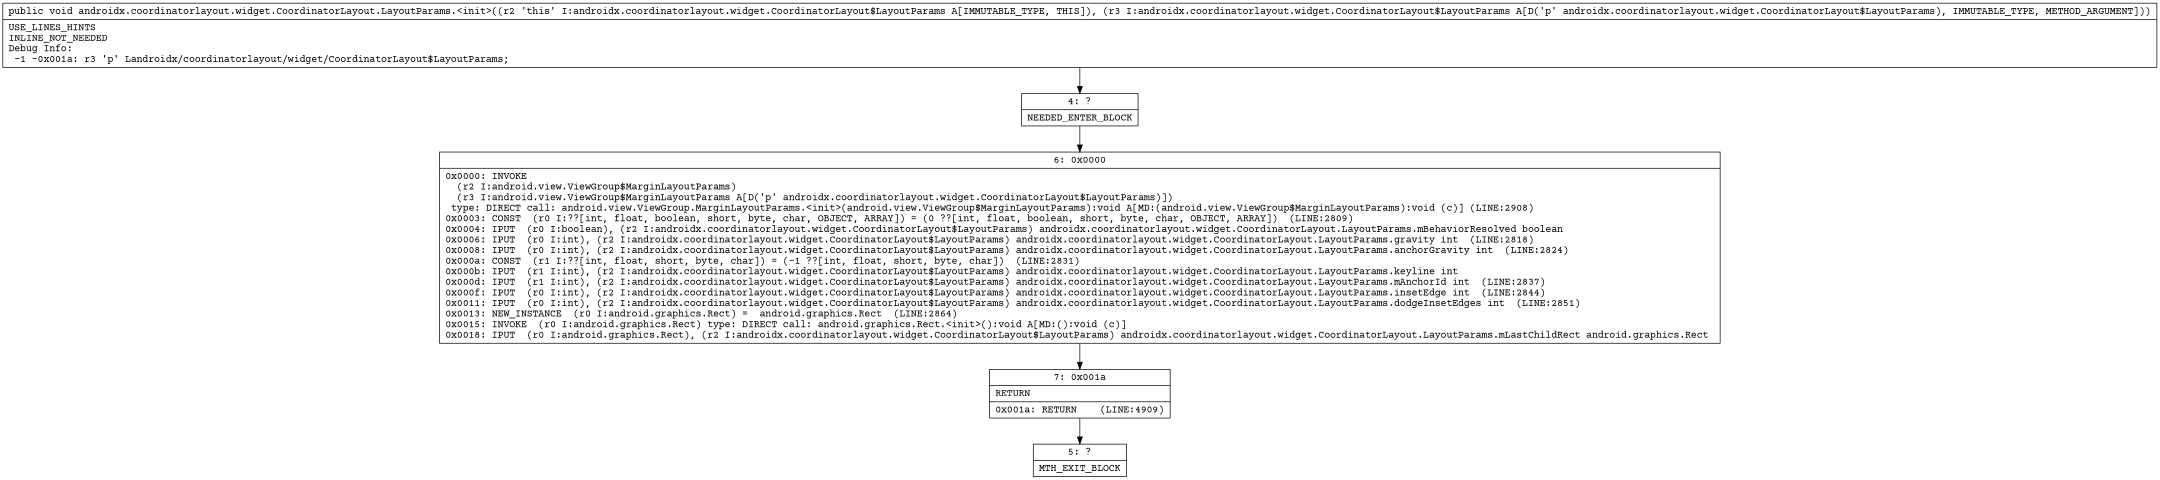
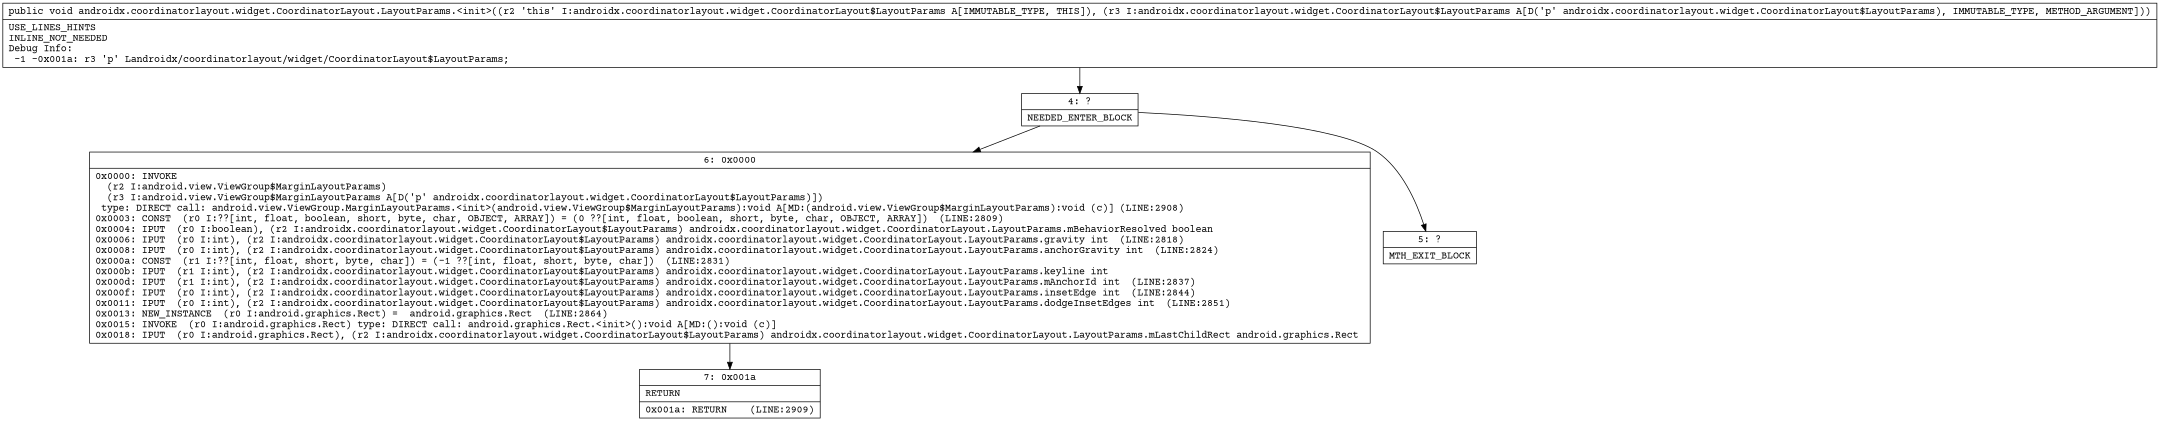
  digraph {
    fontname="Courier Prime"
    node [fontname="Courier Prime" shape=record]
    edge [fontname="Courier Prime"]
    n1 [label="{4\:\ ?|NEEDED_ENTER_BLOCK\l}"]
    n2 [label="{6\:\ 0x0000|0x0000: INVOKE  \l  (r2 I:android.view.ViewGroup$MarginLayoutParams)\l  (r3 I:android.view.ViewGroup$MarginLayoutParams A[D('p' androidx.coordinatorlayout.widget.CoordinatorLayout$LayoutParams)])\l type: DIRECT call: android.view.ViewGroup.MarginLayoutParams.\<init\>(android.view.ViewGroup$MarginLayoutParams):void A[MD:(android.view.ViewGroup$MarginLayoutParams):void (c)] (LINE:2908)\l0x0003: CONST  (r0 I:??[int, float, boolean, short, byte, char, OBJECT, ARRAY]) = (0 ??[int, float, boolean, short, byte, char, OBJECT, ARRAY])  (LINE:2809)\l0x0004: IPUT  (r0 I:boolean), (r2 I:androidx.coordinatorlayout.widget.CoordinatorLayout$LayoutParams) androidx.coordinatorlayout.widget.CoordinatorLayout.LayoutParams.mBehaviorResolved boolean \l0x0006: IPUT  (r0 I:int), (r2 I:androidx.coordinatorlayout.widget.CoordinatorLayout$LayoutParams) androidx.coordinatorlayout.widget.CoordinatorLayout.LayoutParams.gravity int  (LINE:2818)\l0x0008: IPUT  (r0 I:int), (r2 I:androidx.coordinatorlayout.widget.CoordinatorLayout$LayoutParams) androidx.coordinatorlayout.widget.CoordinatorLayout.LayoutParams.anchorGravity int  (LINE:2824)\l0x000a: CONST  (r1 I:??[int, float, short, byte, char]) = (\-1 ??[int, float, short, byte, char])  (LINE:2831)\l0x000b: IPUT  (r1 I:int), (r2 I:androidx.coordinatorlayout.widget.CoordinatorLayout$LayoutParams) androidx.coordinatorlayout.widget.CoordinatorLayout.LayoutParams.keyline int \l0x000d: IPUT  (r1 I:int), (r2 I:androidx.coordinatorlayout.widget.CoordinatorLayout$LayoutParams) androidx.coordinatorlayout.widget.CoordinatorLayout.LayoutParams.mAnchorId int  (LINE:2837)\l0x000f: IPUT  (r0 I:int), (r2 I:androidx.coordinatorlayout.widget.CoordinatorLayout$LayoutParams) androidx.coordinatorlayout.widget.CoordinatorLayout.LayoutParams.insetEdge int  (LINE:2844)\l0x0011: IPUT  (r0 I:int), (r2 I:androidx.coordinatorlayout.widget.CoordinatorLayout$LayoutParams) androidx.coordinatorlayout.widget.CoordinatorLayout.LayoutParams.dodgeInsetEdges int  (LINE:2851)\l0x0013: NEW_INSTANCE  (r0 I:android.graphics.Rect) =  android.graphics.Rect  (LINE:2864)\l0x0015: INVOKE  (r0 I:android.graphics.Rect) type: DIRECT call: android.graphics.Rect.\<init\>():void A[MD:():void (c)]\l0x0018: IPUT  (r0 I:android.graphics.Rect), (r2 I:androidx.coordinatorlayout.widget.CoordinatorLayout$LayoutParams) androidx.coordinatorlayout.widget.CoordinatorLayout.LayoutParams.mLastChildRect android.graphics.Rect \l}"]
-   n3 [label="{7\:\ 0x001a|RETURN\l|0x001a: RETURN    (LINE:4909)\l}"]
+   n3 [label="{7\:\ 0x001a|RETURN\l|0x001a: RETURN    (LINE:2909)\l}"]
    n4 [label="{5\:\ ?|MTH_EXIT_BLOCK\l}"]
    n5 [label="{public void androidx.coordinatorlayout.widget.CoordinatorLayout.LayoutParams.\<init\>((r2 'this' I:androidx.coordinatorlayout.widget.CoordinatorLayout$LayoutParams A[IMMUTABLE_TYPE, THIS]), (r3 I:androidx.coordinatorlayout.widget.CoordinatorLayout$LayoutParams A[D('p' androidx.coordinatorlayout.widget.CoordinatorLayout$LayoutParams), IMMUTABLE_TYPE, METHOD_ARGUMENT]))  | USE_LINES_HINTS\lINLINE_NOT_NEEDED\lDebug Info:\l  \-1 \-0x001a: r3 'p' Landroidx\/coordinatorlayout\/widget\/CoordinatorLayout$LayoutParams;\l}"]
    n1 -> n2
    n2 -> n3
-   n3 -> n4
+   n1 -> n4
    n5 -> n1
  }
